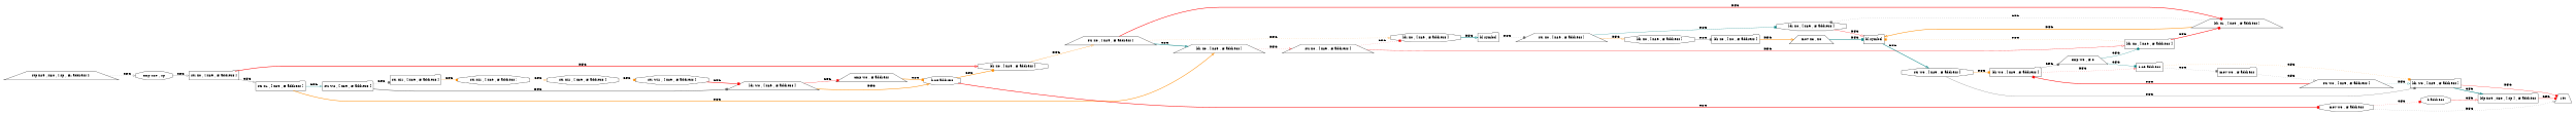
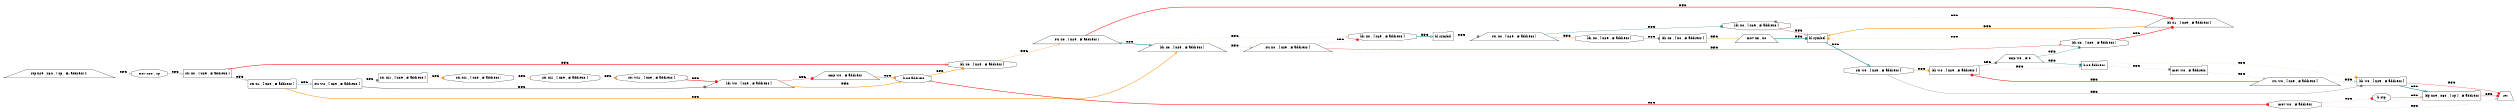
  digraph {
    rankdir=LR
    node [shape=folder]
    edge [arrowhead=box color=red style=solid]
    n1 [label="stp x29 , x30 , [ sp , #- address ]!" shape=trapezium]
-   n2 [label="cmp x29 , sp" shape=octagon]
+   n2 [label="mov x29 , sp" shape=octagon]
    n3 [label="str x0 , [ x29 , # address ]"]
    n4 [label="str x1 , [ x29 , # address ]"]
    n5 [label="ldr x0 , [ x29 , # address ]" shape=octagon]
    n6 [label="str w2 , [ x29 , # address ]"]
    n7 [label="ldr x0 , [ x29 , # address ]" shape=trapezium]
    n8 [label="str x0 , [ x29 , # address ]" shape=trapezium]
    n9 [label="str xzr , [ x29 , # address ]"]
    n10 [label="ldr w0 , [ x29 , # address ]" shape=trapezium]
    n11 [label="str x0 , [ x29 , # address ]" shape=trapezium]
    n12 [label="str xzr , [ x29 , # address ]" shape=octagon]
    n13 [label="cmp w0 , # address" shape=trapezium]
    n14 [label="b.ne address" shape=octagon]
    n15 [label="str xzr , [ x29 , # address ]" shape=octagon]
    n16 [label="str wzr , [ x29 , # address ]" shape=octagon]
    n17 [label="mov w0 , # address" shape=octagon]
-   n18 [label="b address" shape=octagon]
+   n18 [label="b stp" shape=octagon]
    n19 [label=ret shape=trapezium]
    n20 [label="ldr x0 , [ x29 , # address ]" shape=octagon]
    n21 [label="ldr x1 , [ x29 , # address ]" shape=trapezium]
    n22 [label="ldp x29 , x30 , [ sp ] , # address"]
    n23 [label="bl symbol"]
    n24 [label="ldr x0 , [ x29 , # address ]" shape=octagon]
    n25 [label="bl symbol"]
-   n26 [label="ldr x2 , [ x29 , # address ]"]
+   n26 [label="ldr x2 , [ x29 , # address ]" shape=octagon]
    n27 [label="str x0 , [ x29 , # address ]" shape=trapezium]
    n28 [label="ldr x0 , [ x29 , # address ]" shape=octagon]
    n29 [label="ldr x0 , [ x0 , # address ]"]
    n30 [label="mov x3 , x0" shape=trapezium]
    n31 [label="str w0 , [ x29 , # address ]" shape=octagon]
    n32 [label="ldr w0 , [ x29 , # address ]"]
    n33 [label="ldr w0 , [ x29 , # address ]"]
    n34 [label="cmp w0 , # 0" shape=trapezium]
    n35 [label="b.ne address"]
    n36 [label="mov w0 , # address"]
    n37 [label="str w0 , [ x29 , # address ]" shape=trapezium]
    n1 -> n2 [arrowhead=onormal color=gray40 label=CFG style=dotted]
    n2 -> n3 [arrowhead=onormal color=gray40 label=CFG]
    n3 -> n4 [arrowhead=onormal color=gray40 label=CFG]
    n3 -> n5 [arrowhead=onormal label=DFG style=bold]
    n4 -> n6 [arrowhead=onormal color=teal label=CFG]
    n4 -> n7 [arrowhead=onormal color=darkorange label=DFG style=bold]
    n5 -> n8 [arrowhead=onormal color=darkorange label=DFG]
    n6 -> n9 [color=gray40 label=CFG style=dotted]
    n6 -> n10 [color=gray40 label=DFG style=bold]
    n7 -> n11 [arrowhead=onormal label=DFG style=dotted]
    n8 -> n7 [arrowhead=onormal color=teal label=CFG style=bold]
    n8 -> n20 [arrowhead=onormal color=darkorange label=DFG style=dotted]
    n8 -> n21 [label=DFG style=bold]
    n9 -> n12 [color=darkorange label=CFG]
    n10 -> n13 [label=CFG]
    n10 -> n14 [arrowhead=onormal color=darkorange label=DFG style=bold]
    n11 -> n20 [label=CFG style=dotted]
    n11 -> n26 [arrowhead=onormal label=DFG]
    n12 -> n15 [arrowhead=onormal color=darkorange label=CFG style=dotted]
    n13 -> n14 [color=darkorange label=CFG style=bold]
    n14 -> n5 [color=darkorange label=CFG style=bold]
    n14 -> n17 [label=CFG style=bold]
    n15 -> n16 [color=darkorange label=CFG style=dotted]
    n16 -> n10 [label=CFG style=bold]
    n17 -> n18 [label=CFG style=dotted]
    n17 -> n19 [arrowhead=onormal color=gray40 label=DFG style=dotted]
    n18 -> n22 [arrowhead=onormal label=CFG]
    n20 -> n23 [arrowhead=onormal color=teal label=DFG style=bold]
    n21 -> n24 [color=gray40 label=CFG style=dotted]
    n21 -> n25 [arrowhead=onormal color=darkorange label=DFG style=bold]
    n22 -> n19 [label=CFG]
    n23 -> n27 [color=gray40 label=DFG style=dotted]
    n24 -> n25 [arrowhead=onormal label=DFG]
    n25 -> n31 [arrowhead=onormal color=teal label=DFG style=bold]
    n26 -> n21 [label=CFG style=bold]
    n26 -> n25 [color=darkorange label=DFG style=dotted]
    n27 -> n24 [color=teal label=DFG]
    n27 -> n28 [arrowhead=onormal color=darkorange label=DFG]
    n28 -> n29 [color=gray40 label=DFG]
-   n29 -> n30 [arrowhead=onormal color=darkorange label=DFG style=bold]
+   n29 -> n30 [arrowhead=onormal color=darkorange label=DFG]
    n30 -> n25 [color=teal label=DFG style=bold]
    n31 -> n32 [color=darkorange label=DFG]
    n31 -> n33 [color=gray40 label=DFG]
    n32 -> n34 [color=gray40 label=CFG]
    n32 -> n35 [arrowhead=onormal label=DFG style=dotted]
    n33 -> n19 [label=DFG]
    n33 -> n22 [arrowhead=onormal color=teal label=CFG style=bold]
    n34 -> n26 [color=teal label=CFG]
    n34 -> n35 [color=teal label=CFG]
    n35 -> n33 [color=darkorange label=CFG style=dotted]
    n35 -> n36 [color=gray40 label=CFG style=dotted]
    n36 -> n37 [arrowhead=onormal color=gray40 label=CFG style=dotted]
    n37 -> n32 [label=DFG style=bold]
    n37 -> n33 [arrowhead=onormal color=teal label=DFG style=dotted]
  }
